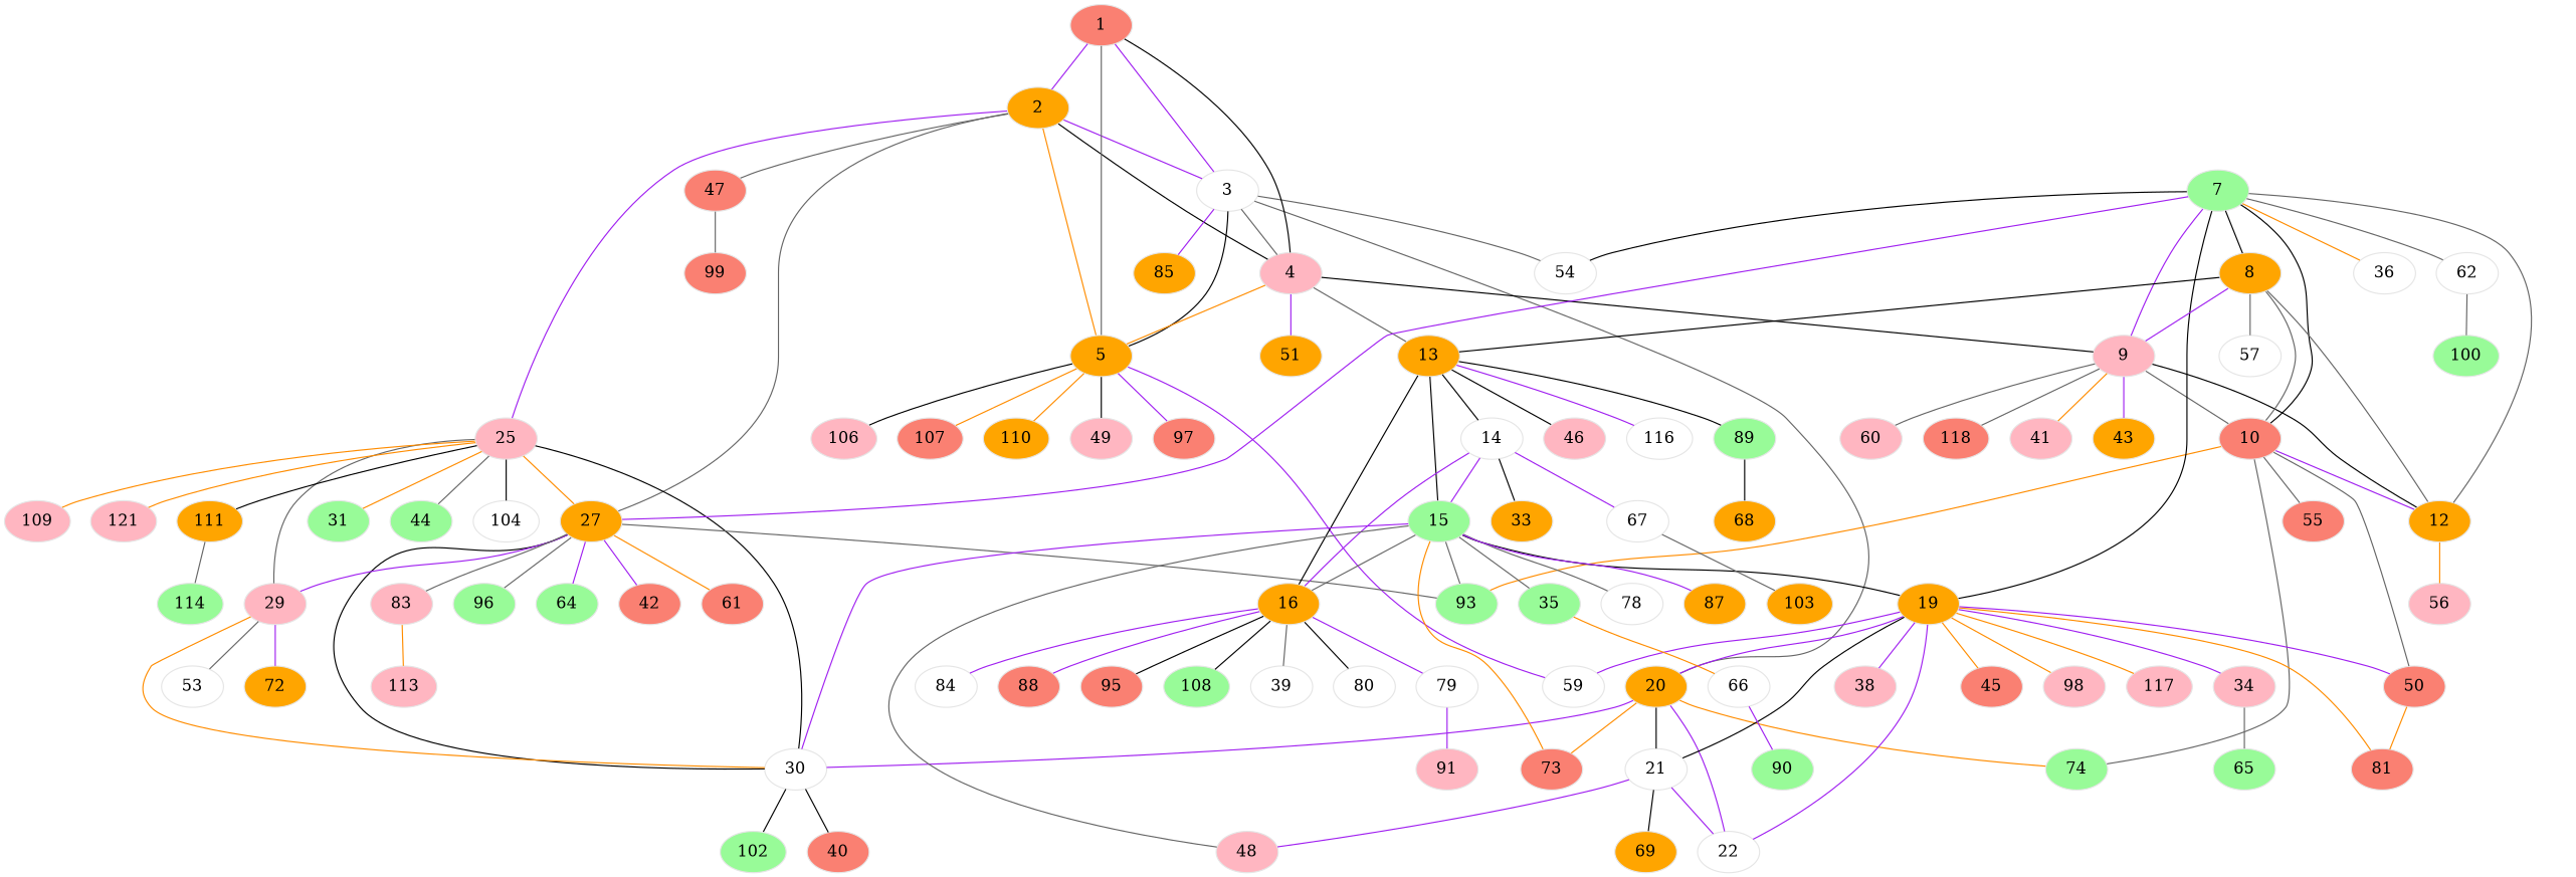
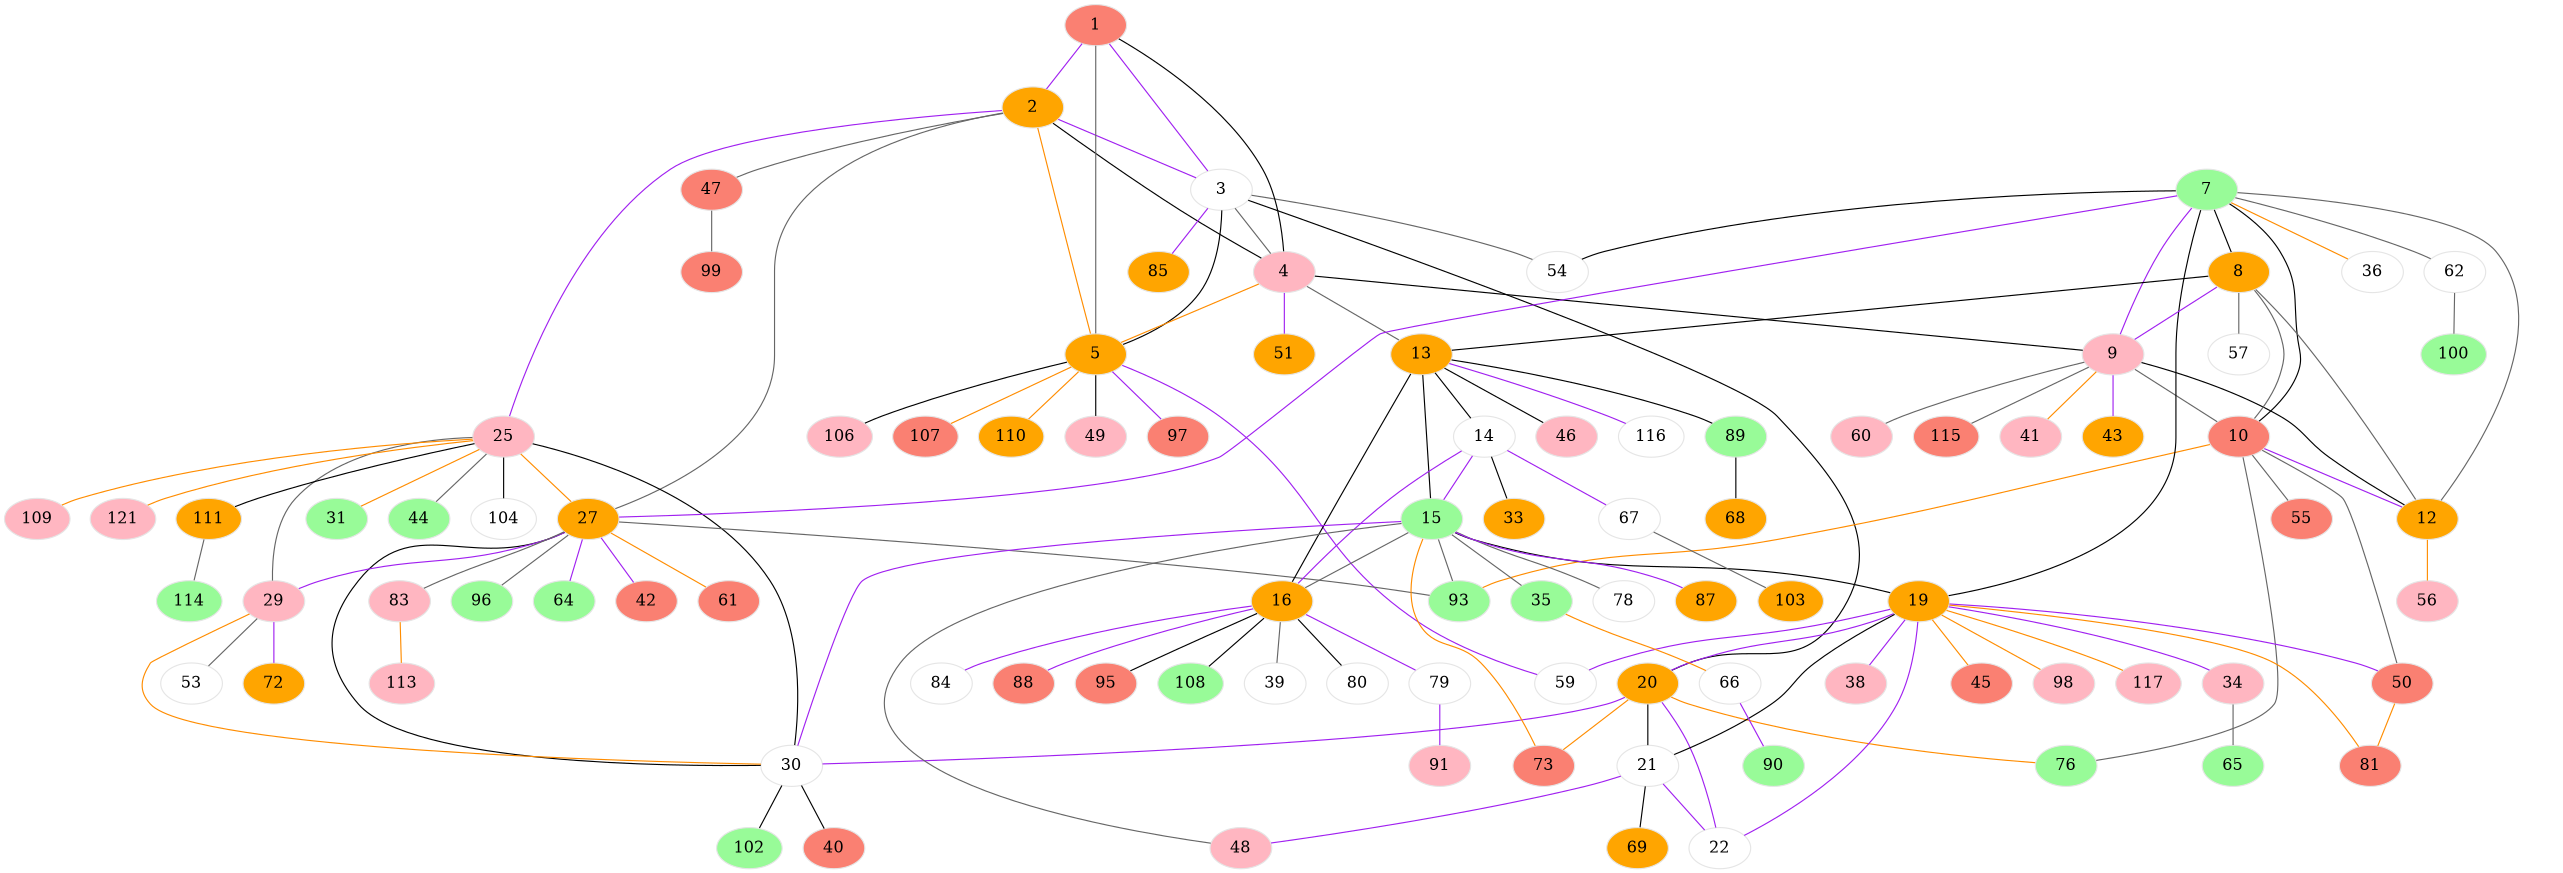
  graph {
    node [color=gray90 fillcolor=orange style=filled]
    edge [color=purple]
    2 [super="+82"]
    3 [fillcolor=white super="+119"]
    4 [fillcolor=lightpink super="+37"]
    5 [super="+6"]
    25 [fillcolor=lightpink super="+26"]
    27 [super="+28"]
    47 [fillcolor=salmon super="+77"]
    1 [fillcolor=salmon]
    20 [super="+23"]
    54 [fillcolor=white]
    85 [super="+112"]
    9 [fillcolor=lightpink super="+11"]
    13 [super="+18"]
    51
    49 [fillcolor=lightpink]
    59 [fillcolor=white]
    97 [fillcolor=salmon]
    106 [fillcolor=lightpink]
    107 [fillcolor=salmon]
    110
    30 [fillcolor=white super="+70"]
    29 [fillcolor=lightpink super="+101"]
    31 [fillcolor=palegreen]
    44 [fillcolor=palegreen]
    104 [fillcolor=white]
    109 [fillcolor=lightpink]
    111
    121 [fillcolor=lightpink]
    93 [fillcolor=palegreen super="+94"]
    42 [fillcolor=salmon]
    61 [fillcolor=salmon]
    64 [fillcolor=palegreen]
    83 [fillcolor=lightpink super="+120"]
    96 [fillcolor=palegreen]
    99 [fillcolor=salmon]
-   76 [fillcolor=palegreen label=74]
+   76 [fillcolor=palegreen]
    73 [fillcolor=salmon]
    21 [fillcolor=white super="+32"]
    22 [fillcolor=white super="+105"]
    10 [fillcolor=salmon super="+63"]
    12 [super="+75"]
    41 [fillcolor=lightpink]
    43
    60 [fillcolor=lightpink]
-   118 [fillcolor=salmon]
+   118 [fillcolor=salmon label=115]
    14 [fillcolor=white super="+115"]
    15 [fillcolor=palegreen super="+17"]
    16 [super="+52"]
    46 [fillcolor=lightpink]
    89 [fillcolor=palegreen]
    116 [fillcolor=white]
    7 [fillcolor=palegreen super="+58"]
    8 [super="+74"]
    19 [super="+24"]
    36 [fillcolor=white]
    62 [fillcolor=white]
    57 [fillcolor=white]
    50 [fillcolor=salmon super="+86"]
    55 [fillcolor=salmon]
    56 [fillcolor=lightpink]
    34 [fillcolor=lightpink]
    38 [fillcolor=lightpink]
    45 [fillcolor=salmon]
    81 [fillcolor=salmon]
    98 [fillcolor=lightpink]
    117 [fillcolor=lightpink]
    100 [fillcolor=palegreen]
    33
    67 [fillcolor=white super="+92"]
    35 [fillcolor=palegreen]
    48 [fillcolor=lightpink]
    78 [fillcolor=white]
    87
    39 [fillcolor=white]
    79 [fillcolor=white]
    80 [fillcolor=white]
    84 [fillcolor=white]
    88 [fillcolor=salmon]
    95 [fillcolor=salmon]
    108 [fillcolor=palegreen]
    68
    103
    40 [fillcolor=salmon]
    102 [fillcolor=palegreen]
    66 [fillcolor=white super="+71"]
    91 [fillcolor=lightpink]
    69
    65 [fillcolor=palegreen]
    53 [fillcolor=white]
    72
    114 [fillcolor=palegreen]
    113 [fillcolor=lightpink]
    90 [fillcolor=palegreen]
    2 -- 3
    2 -- 4 [color=black]
    2 -- 5 [color=darkorange weight=2]
    2 -- 25
    2 -- 27 [color=gray40]
    2 -- 47 [color=gray40]
    3 -- 4 [color=gray40]
    3 -- 5 [color=black weight=2]
-   3 -- 20 [color=gray40]
+   3 -- 20 [color=black]
    3 -- 54 [color=gray40]
    3 -- 85
    4 -- 5 [color=darkorange weight=2]
    4 -- 9 [color=black]
    4 -- 13 [color=gray40]
    4 -- 51
    5 -- 49 [color=black]
    5 -- 59
    5 -- 97
    5 -- 106 [color=black]
    5 -- 107 [color=darkorange]
    5 -- 110 [color=darkorange]
    25 -- 27 [color=darkorange weight=4]
    25 -- 30 [color=black weight=2]
    25 -- 29 [color=gray40 weight=2]
    25 -- 31 [color=darkorange]
    25 -- 44 [color=gray40]
    25 -- 104 [color=black]
    25 -- 109 [color=darkorange]
    25 -- 111 [color=black]
    25 -- 121 [color=darkorange]
    27 -- 30 [color=black weight=2]
    27 -- 29 [weight=2]
    27 -- 93 [color=gray40]
    27 -- 42
    27 -- 61 [color=darkorange]
    27 -- 64
    27 -- 83 [color=gray40]
    27 -- 96 [color=gray40]
    47 -- 99 [color=gray40]
    1 -- 2
    1 -- 3
    1 -- 4 [color=black]
    1 -- 5 [color=gray40 weight=2]
    20 -- 30
    20 -- 76 [color=darkorange]
    20 -- 73 [color=darkorange]
    20 -- 21 [color=black weight=2]
    20 -- 22 [weight=2]
    9 -- 10 [color=gray40 weight=2]
    9 -- 12 [color=black weight=2]
    9 -- 41 [color=darkorange]
    9 -- 43
    9 -- 60 [color=gray40]
    9 -- 118 [color=gray40]
    13 -- 14 [color=black weight=2]
    13 -- 15 [color=black weight=4]
    13 -- 16 [color=black weight=2]
    13 -- 46 [color=black]
    13 -- 89 [color=black]
    13 -- 116
    30 -- 40 [color=black]
    30 -- 102 [color=black]
    29 -- 30 [color=darkorange]
    29 -- 53 [color=gray40]
    29 -- 72
    111 -- 114 [color=gray40]
    83 -- 113 [color=darkorange]
    21 -- 22
    21 -- 48
    21 -- 69 [color=black]
    10 -- 93 [color=darkorange]
    10 -- 76 [color=gray40]
    10 -- 12
    10 -- 50 [color=gray40]
    10 -- 55 [color=gray40]
    12 -- 56 [color=darkorange]
    14 -- 15 [weight=2]
    14 -- 16
    14 -- 33 [color=black]
    14 -- 67
    15 -- 30
    15 -- 93 [color=gray40]
    15 -- 73 [color=darkorange]
    15 -- 16 [color=gray40 weight=2]
    15 -- 19 [color=black]
    15 -- 35 [color=gray40]
    15 -- 48 [color=gray40]
    15 -- 78 [color=gray40]
    15 -- 87
    16 -- 39 [color=gray40]
    16 -- 79
    16 -- 80 [color=black]
    16 -- 84
    16 -- 88
    16 -- 95 [color=black]
    16 -- 108 [color=black]
    89 -- 68 [color=black]
    7 -- 27
    7 -- 54 [color=black]
    7 -- 9 [weight=2]
    7 -- 10 [color=black]
    7 -- 12 [color=gray40]
    7 -- 8 [color=black]
    7 -- 19 [color=black]
    7 -- 36 [color=darkorange]
    7 -- 62 [color=gray40]
    8 -- 9 [weight=2]
    8 -- 13 [color=black]
    8 -- 10 [color=gray40]
    8 -- 12 [color=gray40]
    8 -- 57 [color=gray40]
    19 -- 20 [weight=4]
    19 -- 59
    19 -- 21 [color=black weight=2]
    19 -- 22 [weight=2]
    19 -- 50
    19 -- 34
    19 -- 38
    19 -- 45 [color=darkorange]
    19 -- 81 [color=darkorange]
    19 -- 98 [color=darkorange]
    19 -- 117 [color=darkorange]
    62 -- 100 [color=gray40]
    50 -- 81 [color=darkorange]
    34 -- 65 [color=gray40]
    67 -- 103 [color=gray40]
    35 -- 66 [color=darkorange]
    79 -- 91
    66 -- 90
  }
